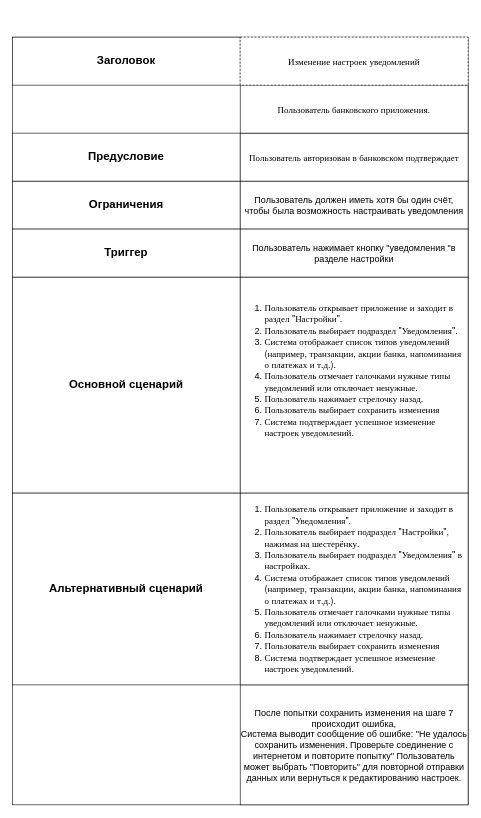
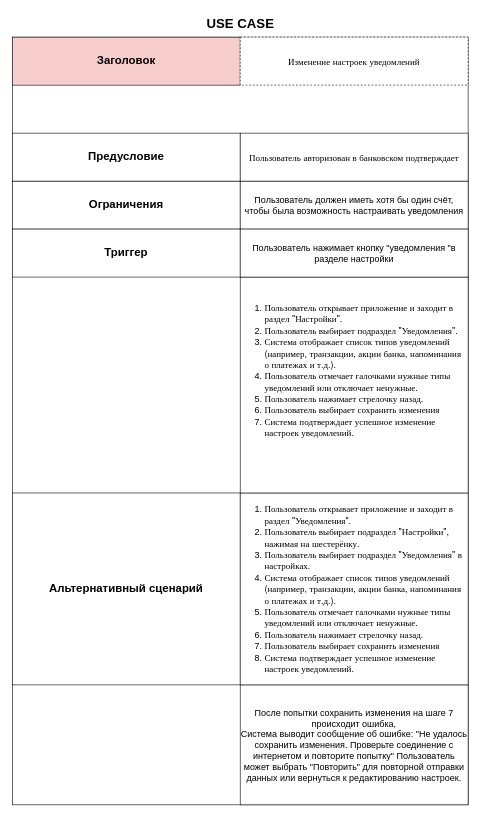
  <mxCell id="0" />
  <mxCell id="1" parent="0" />
  <mxCell id="2" value="" style="rounded=0;whiteSpace=wrap;html=1;" vertex="1" parent="1"><mxGeometry x="20" y="61" width="760" height="1280" as="geometry" /></mxCell>
+ <mxCell id="3" value="&lt;b&gt;&lt;font style=&quot;font-size: 22px;&quot;&gt;USE CASE&lt;/font&gt;&lt;/b&gt;" style="text;html=1;align=center;verticalAlign=middle;resizable=0;points=[];autosize=1;strokeColor=none;fillColor=none;" vertex="1" parent="1"><mxGeometry x="330" y="20" width="140" height="40" as="geometry" /></mxCell>
  <mxCell id="4" value="&lt;span style=&quot;font-size: 19px;&quot;&gt;&lt;b&gt;Ограничения&lt;/b&gt;&lt;/span&gt;" style="rounded=0;whiteSpace=wrap;html=1;" vertex="1" parent="1"><mxGeometry x="20" y="301" width="380" height="80" as="geometry" /></mxCell>
  <mxCell id="5" value="&lt;font style=&quot;font-size: 15px;&quot;&gt;Пользователь должен иметь хотя бы один счёт, чтобы была возможность настраивать уведомления&lt;/font&gt;" style="rounded=0;whiteSpace=wrap;html=1;" vertex="1" parent="1"><mxGeometry x="400" y="301" width="380" height="80" as="geometry" /></mxCell>
  <mxCell id="6" value="&lt;span style=&quot;font-size: 19px;&quot;&gt;&lt;b&gt;Предусловие&lt;/b&gt;&lt;/span&gt;" style="rounded=0;whiteSpace=wrap;html=1;" vertex="1" parent="1"><mxGeometry x="20" y="221" width="380" height="80" as="geometry" /></mxCell>
  <mxCell id="7" value="&lt;p style=&quot;margin: 0px; font-style: normal; font-variant-caps: normal; font-stretch: normal; line-height: normal; font-family: &amp;quot;Helvetica Neue&amp;quot;; font-size-adjust: none; font-kerning: auto; font-variant-alternates: normal; font-variant-ligatures: normal; font-variant-numeric: normal; font-variant-east-asian: normal; font-variant-position: normal; font-feature-settings: normal; font-optical-sizing: auto; font-variation-settings: normal;&quot;&gt;&lt;font style=&quot;font-size: 15px;&quot;&gt;Пользователь авторизован в банковском подтверждает&lt;/font&gt;&lt;/p&gt;" style="rounded=0;whiteSpace=wrap;html=1;" vertex="1" parent="1"><mxGeometry x="400" y="221" width="380" height="80" as="geometry" /></mxCell>
- <mxCell id="8" value="&lt;p style=&quot;margin: 0px; font-style: normal; font-variant-caps: normal; font-stretch: normal; line-height: normal; font-family: &amp;quot;Helvetica Neue&amp;quot;; font-size-adjust: none; font-kerning: auto; font-variant-alternates: normal; font-variant-ligatures: normal; font-variant-numeric: normal; font-variant-east-asian: normal; font-variant-position: normal; font-feature-settings: normal; font-optical-sizing: auto; font-variation-settings: normal;&quot;&gt;&lt;font style=&quot;font-size: 15px;&quot;&gt;Пользователь банковского приложения.&lt;/font&gt;&lt;/p&gt;" style="rounded=0;whiteSpace=wrap;html=1;" vertex="1" parent="1"><mxGeometry x="400" y="141" width="380" height="80" as="geometry" /></mxCell>
- <mxCell id="9" value="&lt;b&gt;&lt;font style=&quot;font-size: 19px;&quot;&gt;Заголовок&lt;/font&gt;&lt;/b&gt;" style="rounded=0;whiteSpace=wrap;html=1;" vertex="1" parent="1"><mxGeometry x="20" y="61" width="380" height="80" as="geometry" /></mxCell>
+ <mxCell id="9" value="&lt;b&gt;&lt;font style=&quot;font-size: 19px;&quot;&gt;Заголовок&lt;/font&gt;&lt;/b&gt;" style="rounded=0;whiteSpace=wrap;html=1;fillColor=#f8cecc;" vertex="1" parent="1"><mxGeometry x="20" y="61" width="380" height="80" as="geometry" /></mxCell>
  <mxCell id="10" value="&lt;p style=&quot;margin: 0px; font-style: normal; font-variant-caps: normal; font-stretch: normal; line-height: normal; font-family: &amp;quot;Helvetica Neue&amp;quot;; font-size-adjust: none; font-kerning: auto; font-variant-alternates: normal; font-variant-ligatures: normal; font-variant-numeric: normal; font-variant-east-asian: normal; font-variant-position: normal; font-feature-settings: normal; font-optical-sizing: auto; font-variation-settings: normal;&quot;&gt;&lt;font style=&quot;font-size: 15px;&quot;&gt;Изменение настроек уведомлений&lt;/font&gt;&lt;/p&gt;" style="rounded=0;whiteSpace=wrap;html=1;dashed=1;" vertex="1" parent="1"><mxGeometry x="400" y="61" width="380" height="80" as="geometry" /></mxCell>
  <mxCell id="11" value="&lt;span style=&quot;font-size: 15px; text-align: start;&quot;&gt;После попытки сохранить изменения на шаге 7 происходит ошибка,&lt;/span&gt;&lt;div&gt;&lt;span style=&quot;font-size: 15px; text-align: start;&quot;&gt;Система выводит сообщение об ошибке: &quot;Не удалось сохранить изменения. Проверьте соединение с интернетом и повторите попытку&quot;&amp;nbsp;&lt;/span&gt;&lt;span style=&quot;font-size: 15px; text-align: start;&quot;&gt;Пользователь может выбрать &quot;Повторить&quot; для повторной отправки данных или вернуться к редактированию настроек.&lt;/span&gt;&lt;/div&gt;" style="rounded=0;whiteSpace=wrap;html=1;" vertex="1" parent="1"><mxGeometry x="400" y="1141" width="380" height="200" as="geometry" /></mxCell>
  <mxCell id="12" value="&lt;span style=&quot;font-size: 19px;&quot;&gt;&lt;b&gt;Альтернативный сценарий&lt;/b&gt;&lt;/span&gt;" style="rounded=0;whiteSpace=wrap;html=1;" vertex="1" parent="1"><mxGeometry x="20" y="821" width="380" height="320" as="geometry" /></mxCell>
  <mxCell id="13" value="&lt;ol style=&quot;font-size: 15px;&quot;&gt;&lt;li style=&quot;text-align: left; font-size: 15px;&quot;&gt;&lt;span style=&quot;font-family: &amp;quot;Helvetica Neue&amp;quot;;&quot;&gt;Пользователь открывает приложение и заходит в раздел &quot;Уведомления&quot;.&lt;/span&gt;&lt;br&gt;&lt;/li&gt;&lt;li style=&quot;text-align: left; font-size: 15px;&quot;&gt;&lt;font style=&quot;font-size: 15px;&quot;&gt;&lt;span style=&quot;font-family: &amp;quot;Helvetica Neue&amp;quot;;&quot;&gt;Пользователь выбирает подраздел &quot;Настройки&quot;, нажимая на шестерёнку.&lt;/span&gt;&lt;/font&gt;&lt;/li&gt;&lt;li style=&quot;text-align: left;&quot;&gt;&lt;span style=&quot;font-family: &amp;quot;Helvetica Neue&amp;quot;;&quot;&gt;Пользователь выбирает подраздел &quot;Уведомления&quot; в настройках.&lt;/span&gt;&lt;/li&gt;&lt;li style=&quot;text-align: left;&quot;&gt;&lt;font style=&quot;font-size: 15px;&quot;&gt;&lt;span style=&quot;font-family: &amp;quot;Helvetica Neue&amp;quot;;&quot;&gt;Система отображает список типов уведомлений (например, транзакции, акции банка, напоминания о платежах и т.д.).&lt;/span&gt;&lt;/font&gt;&lt;/li&gt;&lt;li style=&quot;text-align: left; font-size: 15px;&quot;&gt;&lt;font style=&quot;font-size: 15px;&quot;&gt;&lt;span style=&quot;font-family: &amp;quot;Helvetica Neue&amp;quot;;&quot;&gt;Пользователь отмечает галочками нужные типы уведомлений или отключает ненужные.&lt;/span&gt;&lt;/font&gt;&lt;/li&gt;&lt;li style=&quot;text-align: left; font-size: 15px;&quot;&gt;&lt;font style=&quot;font-size: 15px;&quot;&gt;&lt;span style=&quot;font-family: &amp;quot;Helvetica Neue&amp;quot;;&quot;&gt;Пользователь нажимает стрелочку назад.&lt;/span&gt;&lt;/font&gt;&lt;/li&gt;&lt;li style=&quot;text-align: left; font-size: 15px;&quot;&gt;&lt;font style=&quot;font-size: 15px;&quot;&gt;&lt;span style=&quot;font-family: &amp;quot;Helvetica Neue&amp;quot;;&quot;&gt;Пользователь выбирает сохранить изменения&lt;/span&gt;&lt;/font&gt;&lt;/li&gt;&lt;li style=&quot;text-align: left;&quot;&gt;&lt;span style=&quot;font-family: &amp;quot;Helvetica Neue&amp;quot;; font-size: 15px;&quot;&gt;Система подтверждает успешное изменение настроек уведомлений.&lt;/span&gt;&lt;/li&gt;&lt;/ol&gt;" style="rounded=0;whiteSpace=wrap;html=1;align=center;" vertex="1" parent="1"><mxGeometry x="400" y="821" width="380" height="320" as="geometry" /></mxCell>
- <mxCell id="14" value="&lt;span style=&quot;font-size: 19px;&quot;&gt;&lt;b&gt;Основной сценарий&lt;/b&gt;&lt;/span&gt;" style="rounded=0;whiteSpace=wrap;html=1;" vertex="1" parent="1"><mxGeometry x="20" y="461" width="380" height="360" as="geometry" /></mxCell>
  <mxCell id="15" value="&lt;ol style=&quot;font-size: 15px;&quot;&gt;&lt;br&gt;&lt;li style=&quot;text-align: left;&quot;&gt;&lt;span style=&quot;font-family: &amp;quot;Helvetica Neue&amp;quot;;&quot;&gt;Пользователь открывает приложение и заходит в раздел &quot;Настройки&quot;.&lt;/span&gt;&lt;br&gt;&lt;/li&gt;&lt;li style=&quot;text-align: left;&quot;&gt;&lt;span style=&quot;font-family: &amp;quot;Helvetica Neue&amp;quot;;&quot;&gt;Пользователь выбирает подраздел &quot;Уведомления&quot;.&lt;/span&gt;&lt;br&gt;&lt;/li&gt;&lt;li style=&quot;text-align: left;&quot;&gt;&lt;span style=&quot;font-family: &amp;quot;Helvetica Neue&amp;quot;;&quot;&gt;Система отображает список типов уведомлений (например, транзакции, акции банка, напоминания о платежах и т.д.).&lt;/span&gt;&lt;br&gt;&lt;/li&gt;&lt;li style=&quot;text-align: left;&quot;&gt;&lt;span style=&quot;font-family: &amp;quot;Helvetica Neue&amp;quot;;&quot;&gt;Пользователь отмечает галочками нужные типы уведомлений или отключает ненужные.&lt;/span&gt;&lt;br&gt;&lt;/li&gt;&lt;li style=&quot;text-align: left;&quot;&gt;&lt;span style=&quot;font-family: &amp;quot;Helvetica Neue&amp;quot;;&quot;&gt;Пользователь нажимает стрелочку назад.&lt;/span&gt;&lt;br&gt;&lt;/li&gt;&lt;li style=&quot;text-align: left;&quot;&gt;&lt;span style=&quot;font-family: &amp;quot;Helvetica Neue&amp;quot;;&quot;&gt;Пользователь выбирает сохранить изменения&lt;/span&gt;&lt;br&gt;&lt;/li&gt;&lt;li style=&quot;text-align: left;&quot;&gt;&lt;span style=&quot;font-family: &amp;quot;Helvetica Neue&amp;quot;;&quot;&gt;Система подтверждает успешное изменение настроек уведомлений.&lt;/span&gt;&lt;br&gt;&lt;/li&gt;&lt;/ol&gt;&lt;font face=&quot;Helvetica Neue&quot;&gt;&lt;span style=&quot;font-size: 15px;&quot;&gt;&lt;br&gt;&lt;/span&gt;&lt;/font&gt;&lt;ol style=&quot;font-size: 15px;&quot;&gt;&lt;br&gt;&lt;/ol&gt;" style="rounded=0;whiteSpace=wrap;html=1;" vertex="1" parent="1"><mxGeometry x="400" y="461" width="380" height="360" as="geometry" /></mxCell>
  <mxCell id="16" value="&lt;span style=&quot;font-size: 19px;&quot;&gt;&lt;b&gt;Триггер&lt;/b&gt;&lt;/span&gt;" style="rounded=0;whiteSpace=wrap;html=1;" vertex="1" parent="1"><mxGeometry x="20" y="381" width="380" height="80" as="geometry" /></mxCell>
  <mxCell id="17" value="&lt;font style=&quot;font-size: 15px;&quot;&gt;Пользователь нажимает кнопку &quot;уведомления &quot;в разделе настройки&lt;/font&gt;" style="rounded=0;whiteSpace=wrap;html=1;" vertex="1" parent="1"><mxGeometry x="400" y="381" width="380" height="80" as="geometry" /></mxCell>
